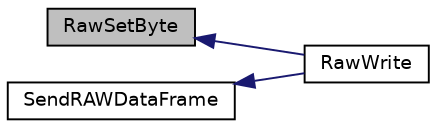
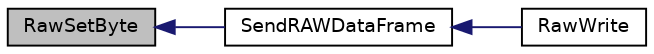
  digraph {
    rankdir=LR
    node [color=black fillcolor=white fontname=Helvetica fontsize=10 shape=record style=filled]
    edge [color=midnightblue dir=back fontname=Helvetica fontsize=10 labelfontname=Helvetica labelfontsize=10 style=solid]
    n1 [fillcolor=grey75 fontcolor=black height=0.2 label=RawSetByte width=0.4]
    n2 [height=0.2 label=RawWrite width=0.4]
    n3 [height=0.2 label=SendRAWDataFrame width=0.4]
-   n1 -> n2
+   n1 -> n3
    n3 -> n2
  }
